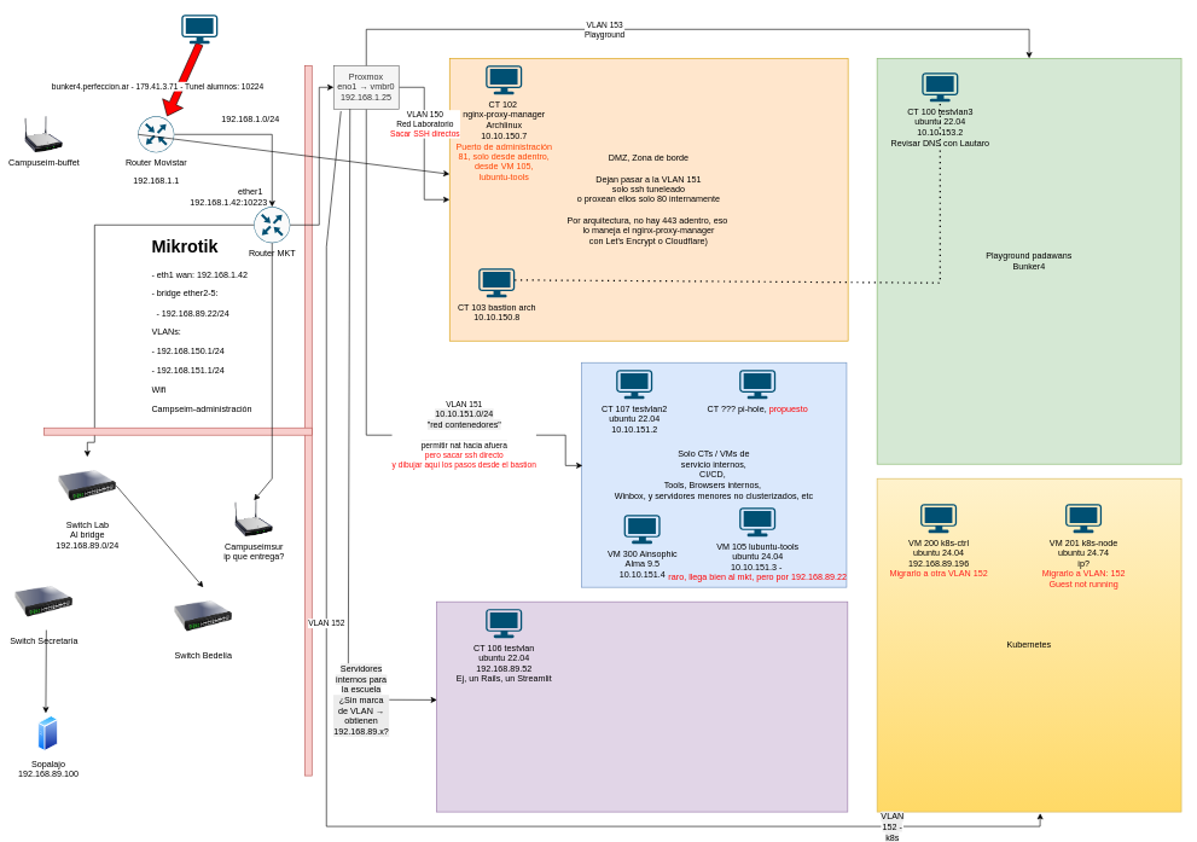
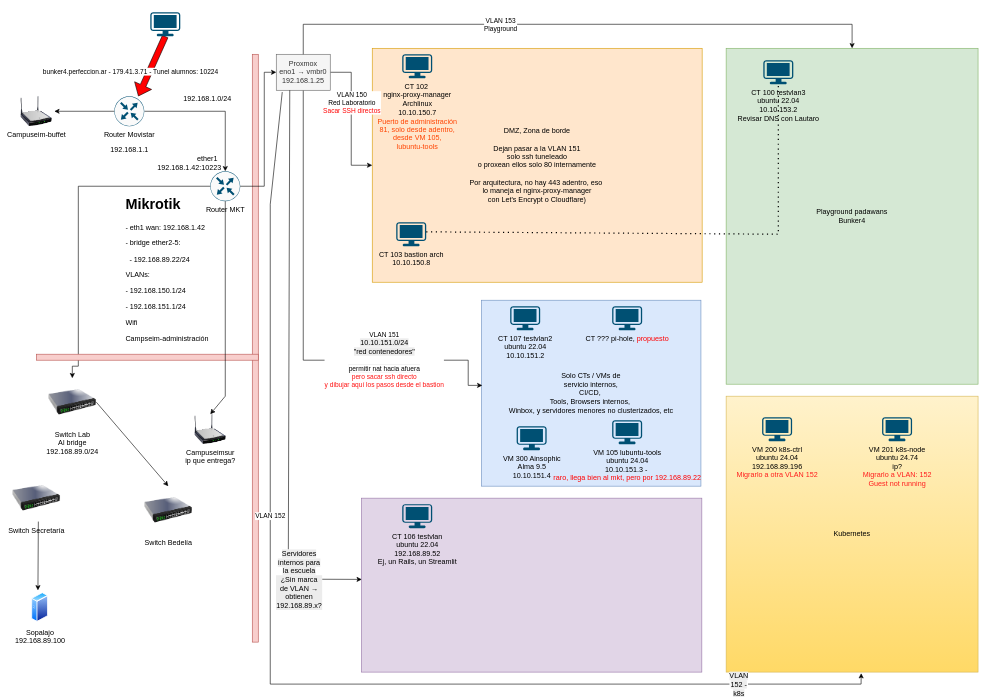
  <mxCell id="0" />
  <mxCell id="1" parent="0" />
  <mxCell id="2" value="Kubernetes" style="rounded=0;whiteSpace=wrap;html=1;fillColor=#fff2cc;strokeColor=#d6b656;gradientColor=#ffd966;" parent="1" vertex="1"><mxGeometry x="1210" y="660" width="420" height="460" as="geometry" /></mxCell>
  <mxCell id="3" value="Playground padawans&lt;div&gt;Bunker4&lt;/div&gt;" style="rounded=0;whiteSpace=wrap;html=1;fillColor=#d5e8d4;strokeColor=#82b366;" parent="1" vertex="1"><mxGeometry x="1210" y="80" width="420" height="560" as="geometry" /></mxCell>
  <mxCell id="4" value="" style="rounded=0;whiteSpace=wrap;html=1;fillColor=#f8cecc;strokeColor=#b85450;" parent="1" vertex="1"><mxGeometry x="420" y="90" width="10" height="980" as="geometry" /></mxCell>
  <mxCell id="5" value="Solo CTs / VMs de&lt;div&gt;servicio internos,&lt;/div&gt;&lt;div&gt;CI/CD,&amp;nbsp;&lt;/div&gt;&lt;div&gt;Tools, Browsers internos,&amp;nbsp;&lt;/div&gt;&lt;div&gt;Winbox, y servidores menores no clusterizados, etc&lt;/div&gt;" style="rounded=0;whiteSpace=wrap;html=1;fillColor=#dae8fc;strokeColor=#6c8ebf;" parent="1" vertex="1"><mxGeometry x="802" y="500" width="366" height="310" as="geometry" /></mxCell>
  <mxCell id="6" value="DMZ, Zona de borde&lt;div&gt;&lt;br&gt;&lt;/div&gt;&lt;div&gt;Dejan pasar a la VLAN 151&lt;/div&gt;&lt;div&gt;solo ssh tuneleado&lt;/div&gt;&lt;div&gt;o proxean ellos solo 80 internamente&lt;/div&gt;&lt;div&gt;&lt;br&gt;&lt;/div&gt;&lt;div&gt;Por arquitectura, no hay 443 adentro, eso&amp;nbsp;&lt;/div&gt;&lt;div&gt;lo maneja el nginx-proxy-manager&lt;/div&gt;&lt;div&gt;con Let's Encrypt o Cloudflare)&lt;/div&gt;" style="rounded=0;whiteSpace=wrap;html=1;fillColor=#ffe6cc;strokeColor=#d79b00;" parent="1" vertex="1"><mxGeometry x="620" y="80" width="550" height="390" as="geometry" /></mxCell>
  <mxCell id="7" value="CT 103 bastion arch&lt;div&gt;10.10.150.8&lt;/div&gt;" style="points=[[0.03,0.03,0],[0.5,0,0],[0.97,0.03,0],[1,0.4,0],[0.97,0.745,0],[0.5,1,0],[0.03,0.745,0],[0,0.4,0]];verticalLabelPosition=bottom;sketch=0;html=1;verticalAlign=top;aspect=fixed;align=center;pointerEvents=1;shape=mxgraph.cisco19.workstation;fillColor=#005073;strokeColor=none;" parent="1" vertex="1"><mxGeometry x="660" y="370" width="50" height="40" as="geometry" /></mxCell>
  <mxCell id="8" value="Router MKT" style="sketch=0;points=[[0.5,0,0],[1,0.5,0],[0.5,1,0],[0,0.5,0],[0.145,0.145,0],[0.856,0.145,0],[0.855,0.856,0],[0.145,0.855,0]];verticalLabelPosition=bottom;html=1;verticalAlign=top;aspect=fixed;align=center;pointerEvents=1;shape=mxgraph.cisco19.rect;prIcon=router;fillColor=#FAFAFA;strokeColor=#005073;" parent="1" vertex="1"><mxGeometry x="350" y="285" width="50" height="50" as="geometry" /></mxCell>
  <mxCell id="9" value="CT 100 testvlan3&lt;div&gt;ubuntu 22.04&lt;div&gt;10.10.153.2&lt;/div&gt;&lt;/div&gt;&lt;div&gt;Revisar DNS con Lautaro&lt;/div&gt;" style="points=[[0.03,0.03,0],[0.5,0,0],[0.97,0.03,0],[1,0.4,0],[0.97,0.745,0],[0.5,1,0],[0.03,0.745,0],[0,0.4,0]];verticalLabelPosition=bottom;sketch=0;html=1;verticalAlign=top;aspect=fixed;align=center;pointerEvents=1;shape=mxgraph.cisco19.workstation;fillColor=#005073;strokeColor=none;" parent="1" vertex="1"><mxGeometry x="1272" y="100" width="50" height="40" as="geometry" /></mxCell>
  <mxCell id="10" style="edgeStyle=orthogonalEdgeStyle;rounded=0;orthogonalLoop=1;jettySize=auto;html=1;entryX=0;entryY=0.5;entryDx=0;entryDy=0;" parent="1" source="27" target="6" edge="1"><mxGeometry relative="1" as="geometry"><mxPoint x="441" y="310" as="sourcePoint" /><mxPoint x="580" y="340" as="targetPoint" /></mxGeometry></mxCell>
  <mxCell id="11" value="VLAN 150&lt;br&gt;Red Laboratorio&lt;br&gt;&lt;font style=&quot;color: rgb(255, 6, 6);&quot;&gt;Sacar SSH directos&lt;/font&gt;" style="edgeLabel;html=1;align=center;verticalAlign=middle;resizable=0;points=[];" parent="10" vertex="1" connectable="0"><mxGeometry x="-0.247" relative="1" as="geometry"><mxPoint as="offset" /></mxGeometry></mxCell>
  <mxCell id="12" style="edgeStyle=orthogonalEdgeStyle;rounded=0;orthogonalLoop=1;jettySize=auto;html=1;exitX=0.5;exitY=1;exitDx=0;exitDy=0;entryX=0.004;entryY=0.458;entryDx=0;entryDy=0;entryPerimeter=0;" parent="1" source="27" target="5" edge="1"><mxGeometry relative="1" as="geometry"><Array as="points"><mxPoint x="505" y="600" /><mxPoint x="780" y="600" /><mxPoint x="780" y="642" /></Array><mxPoint x="490" y="160" as="sourcePoint" /><mxPoint x="877.5" y="596" as="targetPoint" /></mxGeometry></mxCell>
  <mxCell id="13" value="VLAN 151&lt;div&gt;&lt;span style=&quot;font-size: 12px; background-color: rgb(236, 236, 236);&quot;&gt;10.10.151.0/24&lt;br&gt;&quot;&lt;/span&gt;&lt;span style=&quot;background-color: rgb(236, 236, 236); font-size: 12px; color: light-dark(rgb(0, 0, 0), rgb(255, 255, 255));&quot;&gt;red contenedores&quot;&lt;/span&gt;&lt;/div&gt;&lt;div&gt;&lt;span style=&quot;font-size: 12px; background-color: rgb(236, 236, 236);&quot;&gt;&lt;br&gt;&lt;/span&gt;&lt;/div&gt;&lt;div&gt;&lt;span style=&quot;font-size: 12px; background-color: rgb(236, 236, 236);&quot;&gt;&lt;span style=&quot;font-size: 11px; background-color: rgb(255, 255, 255);&quot;&gt;permitir nat hacia afuera&lt;/span&gt;&lt;div style=&quot;font-size: 11px;&quot;&gt;&lt;font style=&quot;color: rgb(255, 19, 19);&quot;&gt;pero sacar ssh directo&lt;/font&gt;&lt;/div&gt;&lt;div style=&quot;font-size: 11px;&quot;&gt;&lt;font style=&quot;color: rgb(255, 19, 19);&quot;&gt;y dibujar aquí los pasos desde el bastion&lt;/font&gt;&lt;/div&gt;&lt;/span&gt;&lt;/div&gt;" style="edgeLabel;html=1;align=center;verticalAlign=middle;resizable=0;points=[];" parent="12" vertex="1" connectable="0"><mxGeometry x="0.477" y="2" relative="1" as="geometry"><mxPoint as="offset" /></mxGeometry></mxCell>
  <mxCell id="14" style="edgeStyle=orthogonalEdgeStyle;rounded=0;orthogonalLoop=1;jettySize=auto;html=1;exitX=0;exitY=0.5;exitDx=0;exitDy=0;exitPerimeter=0;entryX=0.5;entryY=0;entryDx=0;entryDy=0;" parent="1" source="8" target="42" edge="1"><mxGeometry relative="1" as="geometry"><mxPoint x="170" y="615.359" as="targetPoint" /><Array as="points"><mxPoint x="130" y="310" /><mxPoint x="130" y="610" /><mxPoint x="120" y="610" /></Array></mxGeometry></mxCell>
  <mxCell id="15" style="edgeStyle=orthogonalEdgeStyle;rounded=0;orthogonalLoop=1;jettySize=auto;html=1;exitX=1;exitY=0.5;exitDx=0;exitDy=0;exitPerimeter=0;" parent="1" source="16" target="8" edge="1"><mxGeometry relative="1" as="geometry" /></mxCell>
  <mxCell id="16" value="Router Movistar" style="sketch=0;points=[[0.5,0,0],[1,0.5,0],[0.5,1,0],[0,0.5,0],[0.145,0.145,0],[0.856,0.145,0],[0.855,0.856,0],[0.145,0.855,0]];verticalLabelPosition=bottom;html=1;verticalAlign=top;aspect=fixed;align=center;pointerEvents=1;shape=mxgraph.cisco19.rect;prIcon=router;fillColor=#FAFAFA;strokeColor=#005073;" parent="1" vertex="1"><mxGeometry x="190" y="160" width="50" height="50" as="geometry" /></mxCell>
  <mxCell id="17" value="" style="shape=flexArrow;endArrow=classic;html=1;rounded=0;entryX=0.742;entryY=-0.065;entryDx=0;entryDy=0;entryPerimeter=0;fillColor=#FF0000;exitX=0.5;exitY=1;exitDx=0;exitDy=0;exitPerimeter=0;" parent="1" source="19" edge="1"><mxGeometry width="50" height="50" relative="1" as="geometry"><mxPoint x="252.9" y="53.25" as="sourcePoint" /><mxPoint x="230" y="160" as="targetPoint" /></mxGeometry></mxCell>
  <mxCell id="18" value="bunker4.perfeccion.ar - 179.41.3.71 - Tunel alumnos: 10224" style="edgeLabel;html=1;align=center;verticalAlign=middle;resizable=0;points=[];" parent="17" vertex="1" connectable="0"><mxGeometry x="0.708" y="-5" relative="1" as="geometry"><mxPoint x="-15" y="-25" as="offset" /></mxGeometry></mxCell>
  <mxCell id="19" value="" style="points=[[0.03,0.03,0],[0.5,0,0],[0.97,0.03,0],[1,0.4,0],[0.97,0.745,0],[0.5,1,0],[0.03,0.745,0],[0,0.4,0]];verticalLabelPosition=bottom;sketch=0;html=1;verticalAlign=top;aspect=fixed;align=center;pointerEvents=1;shape=mxgraph.cisco19.workstation;fillColor=#005073;strokeColor=none;" parent="1" vertex="1"><mxGeometry x="250" y="20" width="50" height="40" as="geometry" /></mxCell>
  <mxCell id="20" value="192.168.1.0/24" style="text;html=1;align=center;verticalAlign=middle;resizable=0;points=[];autosize=1;strokeColor=none;fillColor=none;" parent="1" vertex="1"><mxGeometry x="295" y="150" width="100" height="30" as="geometry" /></mxCell>
  <mxCell id="21" value="192.168.1.42:10223" style="text;html=1;align=center;verticalAlign=middle;resizable=0;points=[];autosize=1;strokeColor=none;fillColor=none;" parent="1" vertex="1"><mxGeometry x="250" y="265" width="130" height="30" as="geometry" /></mxCell>
  <mxCell id="22" value="ether1" style="text;html=1;align=center;verticalAlign=middle;resizable=0;points=[];autosize=1;strokeColor=none;fillColor=none;" parent="1" vertex="1"><mxGeometry x="315" y="250" width="60" height="30" as="geometry" /></mxCell>
  <mxCell id="23" value="192.168.1.1" style="text;html=1;align=center;verticalAlign=middle;resizable=0;points=[];autosize=1;strokeColor=none;fillColor=none;" parent="1" vertex="1"><mxGeometry x="170" y="235" width="90" height="30" as="geometry" /></mxCell>
  <mxCell id="24" value="CT 102&amp;nbsp;&lt;div&gt;nginx-proxy-manager&lt;/div&gt;&lt;div&gt;Archlinux&lt;div&gt;10.10.150.7&lt;/div&gt;&lt;/div&gt;&lt;div&gt;&lt;font style=&quot;color: rgb(255, 67, 0);&quot;&gt;Puerto de administración&lt;/font&gt;&lt;/div&gt;&lt;div&gt;&lt;font style=&quot;color: rgb(255, 67, 0);&quot;&gt;81, solo desde adentro,&lt;/font&gt;&lt;/div&gt;&lt;div&gt;&lt;font style=&quot;color: rgb(255, 67, 0);&quot;&gt;desde VM 105,&lt;/font&gt;&lt;/div&gt;&lt;div&gt;&lt;font style=&quot;color: rgb(255, 67, 0);&quot;&gt;lubuntu-tools&lt;/font&gt;&lt;/div&gt;" style="points=[[0.03,0.03,0],[0.5,0,0],[0.97,0.03,0],[1,0.4,0],[0.97,0.745,0],[0.5,1,0],[0.03,0.745,0],[0,0.4,0]];verticalLabelPosition=bottom;sketch=0;html=1;verticalAlign=top;aspect=fixed;align=center;pointerEvents=1;shape=mxgraph.cisco19.workstation;fillColor=#005073;strokeColor=none;" parent="1" vertex="1"><mxGeometry x="670" y="90" width="50" height="40" as="geometry" /></mxCell>
  <mxCell id="25" value="" style="rounded=0;whiteSpace=wrap;html=1;fillColor=#e1d5e7;strokeColor=#9673a6;" parent="1" vertex="1"><mxGeometry x="602" y="830" width="567.5" height="290" as="geometry" /></mxCell>
  <mxCell id="26" value="CT 106 testvlan&lt;div&gt;ubuntu 22.04&lt;div&gt;192.168.89.52&lt;/div&gt;&lt;/div&gt;&lt;div&gt;Ej, un Rails, un Streamlit&lt;/div&gt;" style="points=[[0.03,0.03,0],[0.5,0,0],[0.97,0.03,0],[1,0.4,0],[0.97,0.745,0],[0.5,1,0],[0.03,0.745,0],[0,0.4,0]];verticalLabelPosition=bottom;sketch=0;html=1;verticalAlign=top;aspect=fixed;align=center;pointerEvents=1;shape=mxgraph.cisco19.workstation;fillColor=#005073;strokeColor=none;" parent="1" vertex="1"><mxGeometry x="670" y="840" width="50" height="40" as="geometry" /></mxCell>
  <mxCell id="27" value="Proxmox&lt;div&gt;eno1 → vmbr0 192.168.1.25&lt;/div&gt;" style="text;html=1;align=center;verticalAlign=middle;whiteSpace=wrap;rounded=0;fillColor=#f5f5f5;fontColor=#333333;strokeColor=#666666;" parent="1" vertex="1"><mxGeometry x="460" y="90" width="90" height="60" as="geometry" /></mxCell>
  <mxCell id="28" style="edgeStyle=orthogonalEdgeStyle;rounded=0;orthogonalLoop=1;jettySize=auto;html=1;exitX=1;exitY=0.5;exitDx=0;exitDy=0;exitPerimeter=0;entryX=0;entryY=0.5;entryDx=0;entryDy=0;" parent="1" source="8" target="27" edge="1"><mxGeometry relative="1" as="geometry"><mxPoint x="440" y="310" as="sourcePoint" /><mxPoint x="425" y="295" as="targetPoint" /><Array as="points"><mxPoint x="440" y="310" /><mxPoint x="440" y="120" /></Array></mxGeometry></mxCell>
  <mxCell id="29" value="" style="endArrow=classic;html=1;rounded=0;exitX=0.25;exitY=1;exitDx=0;exitDy=0;entryX=0.001;entryY=0.467;entryDx=0;entryDy=0;entryPerimeter=0;" parent="1" source="27" target="25" edge="1"><mxGeometry width="50" height="50" relative="1" as="geometry"><mxPoint x="610" y="650" as="sourcePoint" /><mxPoint x="660" y="600" as="targetPoint" /><Array as="points"><mxPoint x="480" y="965" /></Array></mxGeometry></mxCell>
  <mxCell id="30" value="&lt;span style=&quot;font-size: 12px; text-wrap-mode: wrap; background-color: rgb(236, 236, 236);&quot;&gt;Servidores internos para la escuela&lt;/span&gt;&lt;div style=&quot;font-size: 12px; text-wrap-mode: wrap; background-color: rgb(236, 236, 236);&quot;&gt;¿Sin marca de VLAN → obtienen 192.168.89.x?&lt;/div&gt;" style="edgeLabel;html=1;align=center;verticalAlign=middle;resizable=0;points=[];" parent="29" vertex="1" connectable="0"><mxGeometry x="0.777" relative="1" as="geometry"><mxPoint as="offset" /></mxGeometry></mxCell>
  <mxCell id="31" value="CT 107 testvlan2&lt;div&gt;ubuntu 22.04&lt;div&gt;10.10.151.2&lt;/div&gt;&lt;/div&gt;" style="points=[[0.03,0.03,0],[0.5,0,0],[0.97,0.03,0],[1,0.4,0],[0.97,0.745,0],[0.5,1,0],[0.03,0.745,0],[0,0.4,0]];verticalLabelPosition=bottom;sketch=0;html=1;verticalAlign=top;aspect=fixed;align=center;pointerEvents=1;shape=mxgraph.cisco19.workstation;fillColor=#005073;strokeColor=none;" parent="1" vertex="1"><mxGeometry x="850" y="510" width="50" height="40" as="geometry" /></mxCell>
  <mxCell id="32" value="VM 105 lubuntu-tools&lt;div&gt;ubuntu 24.04&lt;/div&gt;&lt;div&gt;10.10.151.3 -&amp;nbsp;&lt;/div&gt;&lt;div&gt;&lt;font style=&quot;color: rgb(255, 0, 0);&quot;&gt;raro,&lt;span style=&quot;background-color: transparent;&quot;&gt;&amp;nbsp;llega bien al mkt, pero por 192.168.89.22&lt;/span&gt;&lt;/font&gt;&lt;/div&gt;" style="points=[[0.03,0.03,0],[0.5,0,0],[0.97,0.03,0],[1,0.4,0],[0.97,0.745,0],[0.5,1,0],[0.03,0.745,0],[0,0.4,0]];verticalLabelPosition=bottom;sketch=0;html=1;verticalAlign=top;aspect=fixed;align=center;pointerEvents=1;shape=mxgraph.cisco19.workstation;fillColor=#005073;strokeColor=none;" parent="1" vertex="1"><mxGeometry x="1020" y="700" width="50" height="40" as="geometry" /></mxCell>
  <mxCell id="33" value="" style="rounded=0;whiteSpace=wrap;html=1;fillColor=#f8cecc;strokeColor=#b85450;" parent="1" vertex="1"><mxGeometry x="60" y="590" width="370" height="10" as="geometry" /></mxCell>
  <mxCell id="34" value="VM 300 Ainsophic&lt;div&gt;Alma 9.5&lt;div&gt;&lt;span style=&quot;background-color: transparent;&quot;&gt;10.10.151.4&lt;/span&gt;&lt;/div&gt;&lt;/div&gt;" style="points=[[0.03,0.03,0],[0.5,0,0],[0.97,0.03,0],[1,0.4,0],[0.97,0.745,0],[0.5,1,0],[0.03,0.745,0],[0,0.4,0]];verticalLabelPosition=bottom;sketch=0;html=1;verticalAlign=top;aspect=fixed;align=center;pointerEvents=1;shape=mxgraph.cisco19.workstation;fillColor=#005073;strokeColor=none;" parent="1" vertex="1"><mxGeometry x="860.75" y="710" width="50" height="40" as="geometry" /></mxCell>
  <mxCell id="35" value="VM 200 k8s-ctrl&lt;div&gt;ubuntu 24.04&lt;div&gt;192.168.89.196&lt;/div&gt;&lt;/div&gt;&lt;div&gt;&lt;font style=&quot;color: rgb(255, 29, 29);&quot;&gt;Migrarlo a otra VLAN 152&lt;/font&gt;&lt;/div&gt;" style="points=[[0.03,0.03,0],[0.5,0,0],[0.97,0.03,0],[1,0.4,0],[0.97,0.745,0],[0.5,1,0],[0.03,0.745,0],[0,0.4,0]];verticalLabelPosition=bottom;sketch=0;html=1;verticalAlign=top;aspect=fixed;align=center;pointerEvents=1;shape=mxgraph.cisco19.workstation;fillColor=#005073;strokeColor=none;" parent="1" vertex="1"><mxGeometry x="1270" y="695" width="50" height="40" as="geometry" /></mxCell>
  <mxCell id="36" value="VM 201 k8s-node&lt;div&gt;ubuntu 24.74&lt;div&gt;ip?&lt;/div&gt;&lt;/div&gt;&lt;div&gt;&lt;font style=&quot;color: rgb(255, 29, 29);&quot;&gt;Migrarlo a VLAN: 152&lt;/font&gt;&lt;/div&gt;&lt;div&gt;&lt;font style=&quot;color: rgb(255, 29, 29);&quot;&gt;Guest not running&lt;/font&gt;&lt;/div&gt;" style="points=[[0.03,0.03,0],[0.5,0,0],[0.97,0.03,0],[1,0.4,0],[0.97,0.745,0],[0.5,1,0],[0.03,0.745,0],[0,0.4,0]];verticalLabelPosition=bottom;sketch=0;html=1;verticalAlign=top;aspect=fixed;align=center;pointerEvents=1;shape=mxgraph.cisco19.workstation;fillColor=#005073;strokeColor=none;" parent="1" vertex="1"><mxGeometry x="1470" y="695" width="50" height="40" as="geometry" /></mxCell>
  <mxCell id="37" value="&lt;h1 style=&quot;margin-top: 0px;&quot;&gt;Mikrotik&lt;/h1&gt;&lt;p&gt;- eth1 wan: 192.168.1.42&lt;/p&gt;&lt;p&gt;- bridge ether2-5:&lt;/p&gt;&lt;p&gt;&amp;nbsp; - 192.168.89.22/24&lt;/p&gt;&lt;p&gt;VLANs:&amp;nbsp;&lt;/p&gt;&lt;p&gt;- 192.168.150.1/24&lt;/p&gt;&lt;p&gt;- 192.168.151.1/24&lt;/p&gt;&lt;p&gt;Wifi&lt;/p&gt;&lt;p&gt;Campseim-administración&lt;/p&gt;" style="text;html=1;whiteSpace=wrap;overflow=hidden;rounded=0;" parent="1" vertex="1"><mxGeometry x="207" y="320" width="190" height="260" as="geometry" /></mxCell>
  <mxCell id="38" value="" style="endArrow=classic;html=1;rounded=0;exitX=0.5;exitY=1;exitDx=0;exitDy=0;exitPerimeter=0;entryX=0.5;entryY=0;entryDx=0;entryDy=0;" parent="1" source="8" target="39" edge="1"><mxGeometry width="50" height="50" relative="1" as="geometry"><mxPoint x="360" y="710" as="sourcePoint" /><mxPoint x="340" y="670" as="targetPoint" /><Array as="points"><mxPoint x="375" y="660" /></Array></mxGeometry></mxCell>
  <mxCell id="39" value="Campuseimsur&lt;div&gt;ip que entrega?&lt;/div&gt;" style="image;html=1;image=img/lib/clip_art/networking/Wireless_Router_N_128x128.png" parent="1" vertex="1"><mxGeometry x="320" y="690" width="60" height="50" as="geometry" /></mxCell>
  <mxCell id="40" value="Campuseim-buffet" style="image;html=1;image=img/lib/clip_art/networking/Wireless_Router_N_128x128.png" parent="1" vertex="1"><mxGeometry x="30" y="160" width="60" height="50" as="geometry" /></mxCell>
- <mxCell id="41" value="" style="endArrow=classic;html=1;rounded=0;exitX=0;exitY=0.5;exitDx=0;exitDy=0;exitPerimeter=0;" parent="1" source="16" target="6" edge="1"><mxGeometry width="50" height="50" relative="1" as="geometry"><mxPoint x="110" y="310" as="sourcePoint" /><mxPoint x="160" y="260" as="targetPoint" /></mxGeometry></mxCell>
+ <mxCell id="41" value="" style="endArrow=classic;html=1;rounded=0;exitX=0;exitY=0.5;exitDx=0;exitDy=0;exitPerimeter=0;entryX=1;entryY=0.5;entryDx=0;entryDy=0;" parent="1" source="16" target="40" edge="1"><mxGeometry width="50" height="50" relative="1" as="geometry"><mxPoint x="110" y="310" as="sourcePoint" /><mxPoint x="160" y="260" as="targetPoint" /></mxGeometry></mxCell>
  <mxCell id="42" value="Switch Lab&lt;div&gt;Al bridge&lt;/div&gt;&lt;div&gt;192.168.89.0/24&lt;/div&gt;" style="image;html=1;image=img/lib/clip_art/networking/Switch_128x128.png" parent="1" vertex="1"><mxGeometry x="80" y="630" width="80" height="80" as="geometry" /></mxCell>
  <mxCell id="43" value="Sopalajo&lt;div&gt;&lt;font style=&quot;color: rgb(0, 0, 0);&quot;&gt;192.168.89.100&lt;/font&gt;&lt;/div&gt;" style="image;aspect=fixed;perimeter=ellipsePerimeter;html=1;align=center;shadow=0;dashed=0;spacingTop=3;image=img/lib/active_directory/generic_server.svg;" parent="1" vertex="1"><mxGeometry x="52" y="987" width="28.0" height="50" as="geometry" /></mxCell>
  <mxCell id="44" value="Switch Secretaría" style="image;html=1;image=img/lib/clip_art/networking/Switch_128x128.png" parent="1" vertex="1"><mxGeometry x="20" y="790" width="80" height="80" as="geometry" /></mxCell>
  <mxCell id="45" value="" style="endArrow=classic;html=1;rounded=0;exitX=0.542;exitY=0.988;exitDx=0;exitDy=0;exitPerimeter=0;entryX=0.381;entryY=-0.067;entryDx=0;entryDy=0;entryPerimeter=0;" parent="1" source="44" target="43" edge="1"><mxGeometry width="50" height="50" relative="1" as="geometry"><mxPoint x="130" y="720" as="sourcePoint" /><mxPoint x="130" y="800" as="targetPoint" /></mxGeometry></mxCell>
  <mxCell id="46" value="Switch Bedelía" style="image;html=1;image=img/lib/clip_art/networking/Switch_128x128.png" parent="1" vertex="1"><mxGeometry x="240" y="810" width="80" height="80" as="geometry" /></mxCell>
  <mxCell id="47" value="" style="endArrow=classic;html=1;rounded=0;exitX=1;exitY=0.5;exitDx=0;exitDy=0;entryX=0.5;entryY=0;entryDx=0;entryDy=0;" parent="1" source="42" target="46" edge="1"><mxGeometry width="50" height="50" relative="1" as="geometry"><mxPoint x="220" y="780" as="sourcePoint" /><mxPoint x="270" y="730" as="targetPoint" /></mxGeometry></mxCell>
  <mxCell id="48" value="CT ??? p&lt;span style=&quot;background-color: transparent; color: light-dark(rgb(0, 0, 0), rgb(255, 255, 255));&quot;&gt;i-hole, &lt;/span&gt;&lt;span style=&quot;background-color: transparent;&quot;&gt;&lt;font style=&quot;color: light-dark(rgb(255, 0, 0), rgb(255, 255, 255));&quot;&gt;propuesto&lt;/font&gt;&lt;/span&gt;" style="points=[[0.03,0.03,0],[0.5,0,0],[0.97,0.03,0],[1,0.4,0],[0.97,0.745,0],[0.5,1,0],[0.03,0.745,0],[0,0.4,0]];verticalLabelPosition=bottom;sketch=0;html=1;verticalAlign=top;aspect=fixed;align=center;pointerEvents=1;shape=mxgraph.cisco19.workstation;fillColor=#005073;strokeColor=none;" parent="1" vertex="1"><mxGeometry x="1020" y="510" width="50" height="40" as="geometry" /></mxCell>
  <mxCell id="49" style="edgeStyle=orthogonalEdgeStyle;rounded=0;orthogonalLoop=1;jettySize=auto;html=1;entryX=0.5;entryY=0;entryDx=0;entryDy=0;exitX=0.5;exitY=0;exitDx=0;exitDy=0;" parent="1" source="27" target="3" edge="1"><mxGeometry relative="1" as="geometry"><mxPoint x="920" y="5" as="sourcePoint" /><mxPoint x="990" y="160" as="targetPoint" /><Array as="points"><mxPoint x="505" y="40" /><mxPoint x="1420" y="40" /></Array></mxGeometry></mxCell>
  <mxCell id="50" value="VLAN 153&lt;br&gt;Playground" style="edgeLabel;html=1;align=center;verticalAlign=middle;resizable=0;points=[];" parent="49" vertex="1" connectable="0"><mxGeometry x="-0.247" relative="1" as="geometry"><mxPoint as="offset" /></mxGeometry></mxCell>
  <mxCell id="51" value="" style="endArrow=classic;html=1;rounded=0;entryX=0.536;entryY=1.004;entryDx=0;entryDy=0;entryPerimeter=0;" parent="1" target="2" edge="1"><mxGeometry width="50" height="50" relative="1" as="geometry"><mxPoint x="470" y="153" as="sourcePoint" /><mxPoint x="613" y="975" as="targetPoint" /><Array as="points"><mxPoint x="450" y="340" /><mxPoint x="450" y="1140" /><mxPoint x="1435" y="1140" /></Array></mxGeometry></mxCell>
  <mxCell id="52" value="&lt;span style=&quot;font-size: 12px; text-wrap-mode: wrap; background-color: rgb(236, 236, 236);&quot;&gt;VLAN 152 - k8s&lt;/span&gt;" style="edgeLabel;html=1;align=center;verticalAlign=middle;resizable=0;points=[];" parent="51" vertex="1" connectable="0"><mxGeometry x="0.777" relative="1" as="geometry"><mxPoint as="offset" /></mxGeometry></mxCell>
  <mxCell id="53" value="VLAN 152" style="edgeLabel;html=1;align=center;verticalAlign=middle;resizable=0;points=[];" parent="51" vertex="1" connectable="0"><mxGeometry x="-0.289" y="-1" relative="1" as="geometry"><mxPoint as="offset" /></mxGeometry></mxCell>
  <mxCell id="54" value="" style="endArrow=none;dashed=1;html=1;dashPattern=1 3;strokeWidth=2;rounded=0;exitX=1;exitY=0.4;exitDx=0;exitDy=0;exitPerimeter=0;" parent="1" source="7" target="9" edge="1"><mxGeometry width="50" height="50" relative="1" as="geometry"><mxPoint x="770" y="415" as="sourcePoint" /><mxPoint x="820" y="365" as="targetPoint" /><Array as="points"><mxPoint x="1297" y="390" /></Array></mxGeometry></mxCell>
